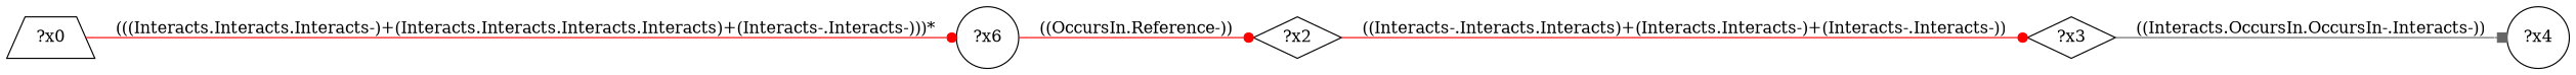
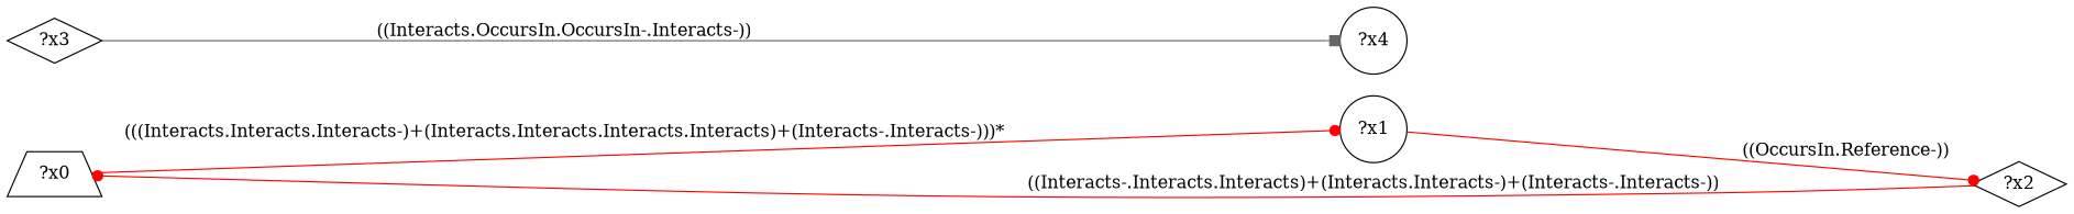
  digraph {
    rankdir=LR
    node [shape=circle]
    edge [arrowhead=dot color=red]
    n1 [label="?x0" shape=trapezium]
-   n2 [label="?x6"]
+   n2 [label="?x1"]
    n3 [label="?x2" shape=diamond]
    n4 [label="?x3" shape=diamond]
    n5 [label="?x4"]
    n1 -> n2 [label="(((Interacts.Interacts.Interacts-)+(Interacts.Interacts.Interacts.Interacts)+(Interacts-.Interacts-)))*"]
    n2 -> n3 [label="((OccursIn.Reference-))"]
-   n3 -> n4 [label="((Interacts-.Interacts.Interacts)+(Interacts.Interacts-)+(Interacts-.Interacts-))"]
+   n3 -> n1 [label="((Interacts-.Interacts.Interacts)+(Interacts.Interacts-)+(Interacts-.Interacts-))"]
    n4 -> n5 [arrowhead=box color=gray40 label="((Interacts.OccursIn.OccursIn-.Interacts-))"]
  }
